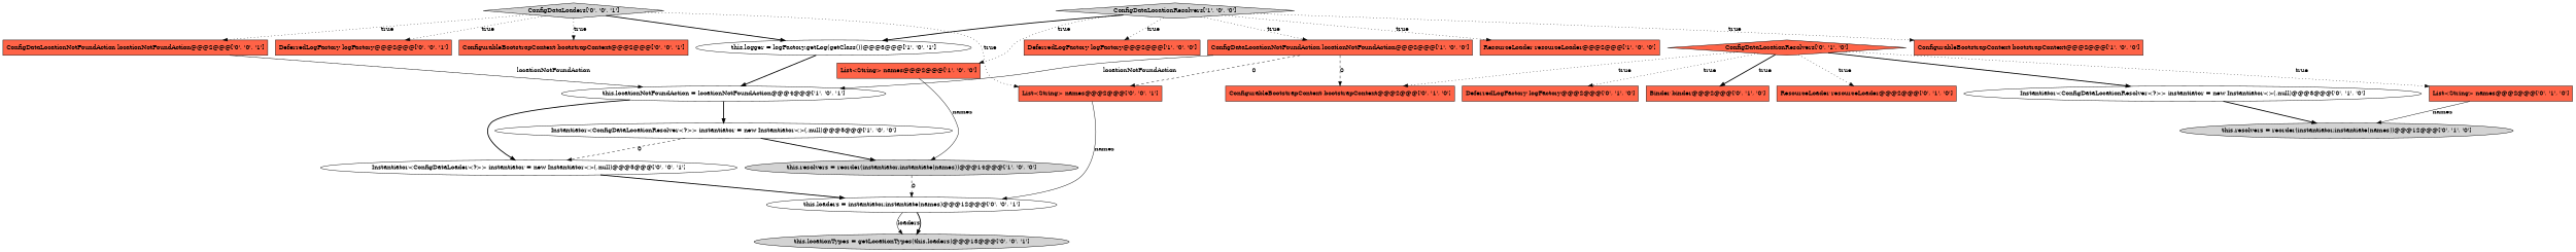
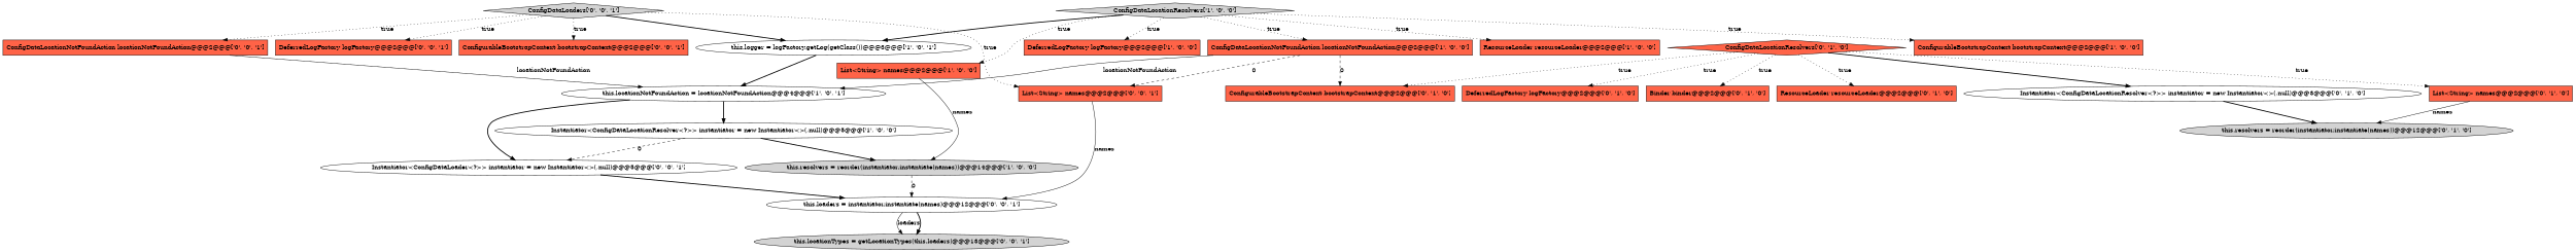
  digraph {
    node [fillcolor=tomato shape=box style=filled]
    edge [style=dotted]
    n1 [label="DeferredLogFactory logFactory@@@2@@@['0', '0', '1']"]
    n2 [fillcolor=white label="Instantiator<ConfigDataLoader<?>> instantiator = new Instantiator<>(,null)@@@5@@@['0', '0', '1']" shape=ellipse]
    n3 [fillcolor=white label="this.loaders = instantiator.instantiate(names)@@@12@@@['0', '0', '1']" shape=ellipse]
    n4 [fillcolor=lightgray label="this.locationTypes = getLocationTypes(this.loaders)@@@13@@@['0', '0', '1']" shape=ellipse]
    n5 [fillcolor=white label="Instantiator<ConfigDataLocationResolver<?>> instantiator = new Instantiator<>(,null)@@@5@@@['1', '0', '0']" shape=ellipse]
    n6 [fillcolor=lightgray label="this.resolvers = reorder(instantiator.instantiate(names))@@@14@@@['1', '0', '0']" shape=ellipse]
    n7 [fillcolor=lightgray label="ConfigDataLoaders['0', '0', '1']" shape=diamond]
    n8 [fillcolor=white label="this.logger = logFactory.getLog(getClass())@@@3@@@['1', '0', '1']" shape=ellipse]
    n9 [label="ConfigDataLocationNotFoundAction locationNotFoundAction@@@2@@@['0', '0', '1']"]
    n10 [label="ConfigurableBootstrapContext bootstrapContext@@@2@@@['0', '0', '1']"]
    n11 [label="List<String> names@@@2@@@['0', '0', '1']"]
    n12 [fillcolor=white label="this.locationNotFoundAction = locationNotFoundAction@@@4@@@['1', '0', '1']" shape=ellipse]
    n13 [label="ConfigDataLocationResolvers['0', '1', '0']" shape=diamond]
    n14 [label="DeferredLogFactory logFactory@@@2@@@['0', '1', '0']"]
    n15 [label="Binder binder@@@2@@@['0', '1', '0']"]
    n16 [label="ResourceLoader resourceLoader@@@2@@@['0', '1', '0']"]
    n17 [fillcolor=white label="Instantiator<ConfigDataLocationResolver<?>> instantiator = new Instantiator<>(,null)@@@3@@@['0', '1', '0']" shape=ellipse]
    n18 [label="List<String> names@@@2@@@['0', '1', '0']"]
    n19 [label="ConfigurableBootstrapContext bootstrapContext@@@2@@@['0', '1', '0']"]
    n20 [fillcolor=lightgray label="this.resolvers = reorder(instantiator.instantiate(names))@@@12@@@['0', '1', '0']" shape=ellipse]
    n21 [fillcolor=lightgray label="ConfigDataLocationResolvers['1', '0', '0']" shape=diamond]
    n22 [label="List<String> names@@@2@@@['1', '0', '0']"]
    n23 [label="ResourceLoader resourceLoader@@@2@@@['1', '0', '0']"]
    n24 [label="ConfigurableBootstrapContext bootstrapContext@@@2@@@['1', '0', '0']"]
    n25 [label="DeferredLogFactory logFactory@@@2@@@['1', '0', '0']"]
    n26 [label="ConfigDataLocationNotFoundAction locationNotFoundAction@@@2@@@['1', '0', '0']"]
    n2 -> n3 [style=bold]
    n3 -> n4 [label=loaders style=solid]
    n3 -> n4 [style=bold]
    n5 -> n2 [label=0 style=dashed]
    n5 -> n6 [style=bold]
    n6 -> n3 [label=0 style=dashed]
    n7 -> n1 [label=true]
    n7 -> n8 [style=bold]
    n7 -> n9 [label=true]
    n7 -> n10 [label=true]
    n7 -> n11 [label=true]
    n8 -> n12 [style=bold]
    n9 -> n12 [label=locationNotFoundAction style=solid]
    n11 -> n3 [label=names style=solid]
    n12 -> n2 [style=bold]
    n12 -> n5 [style=bold]
    n13 -> n14 [label=true]
-   n13 -> n15 [label=true style=bold]
+   n13 -> n15 [label=true]
    n13 -> n16 [label=true]
    n13 -> n17 [style=bold]
    n13 -> n18 [label=true]
    n13 -> n19 [label=true]
    n17 -> n20 [style=bold]
    n18 -> n20 [label=names style=solid]
    n21 -> n8 [style=bold]
    n21 -> n22 [label=true]
    n21 -> n23 [label=true]
    n21 -> n24 [label=true]
    n21 -> n25 [label=true]
    n21 -> n26 [label=true]
    n22 -> n6 [label=names style=solid]
    n26 -> n11 [label=0 style=dashed]
    n26 -> n12 [label=locationNotFoundAction style=solid]
    n26 -> n19 [label=0 style=dashed]
  }
